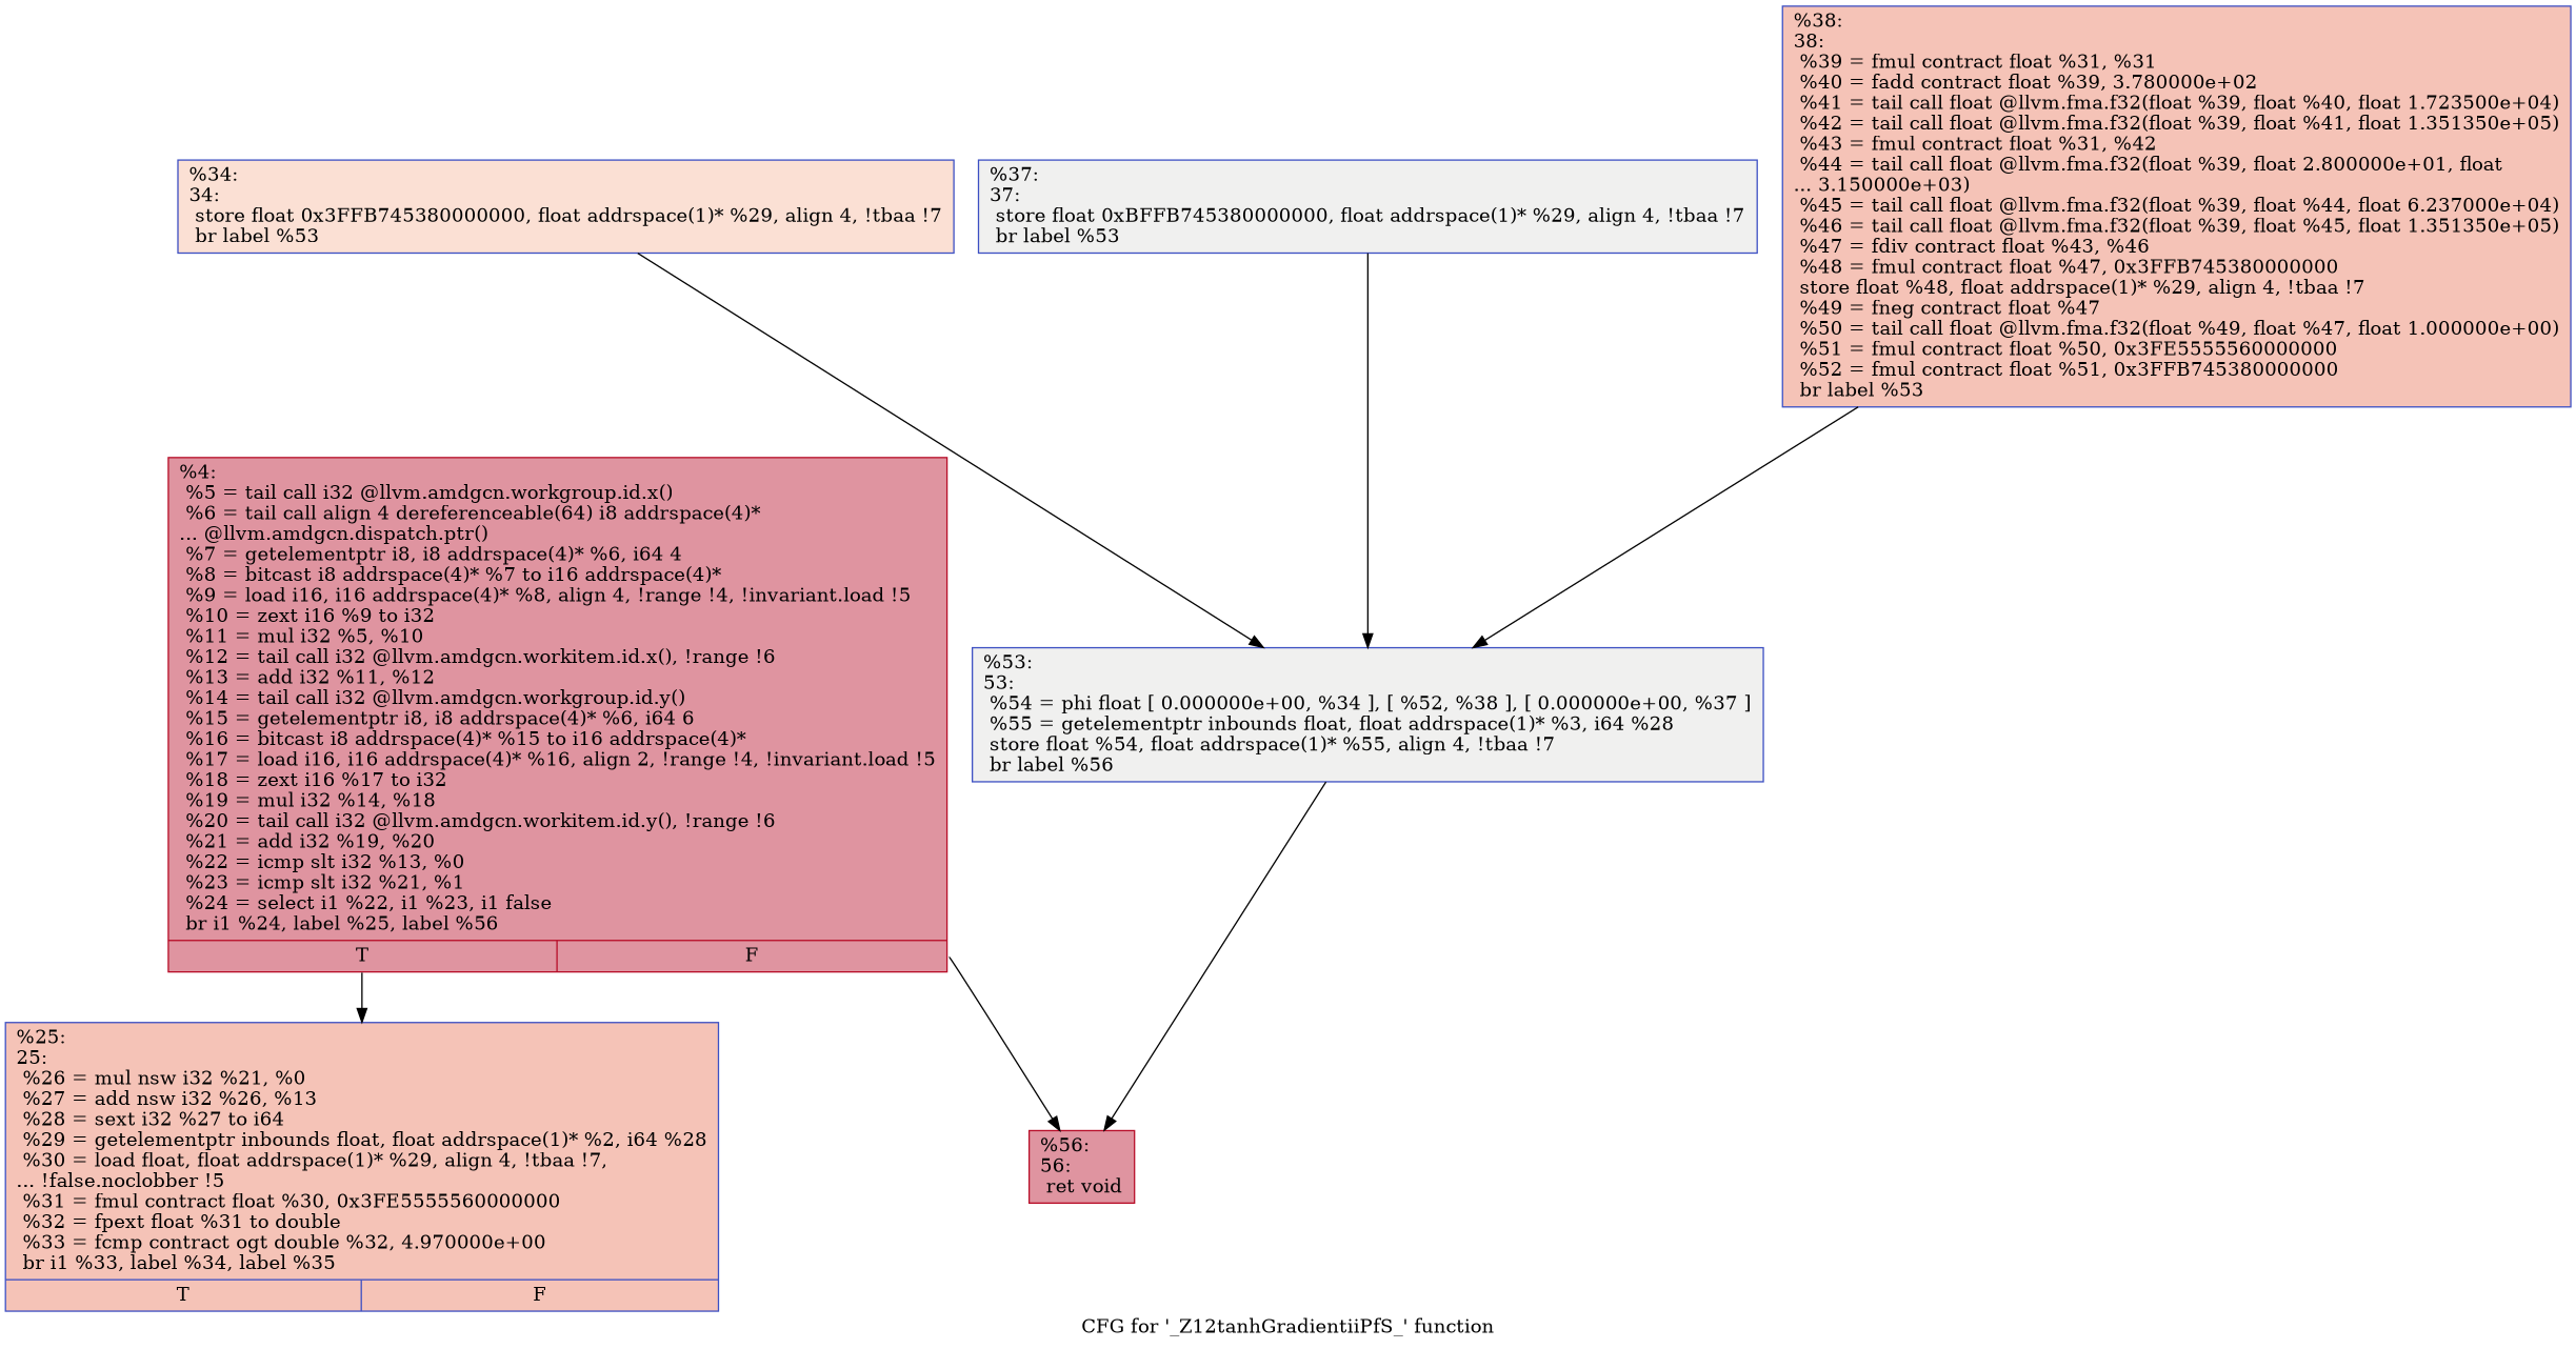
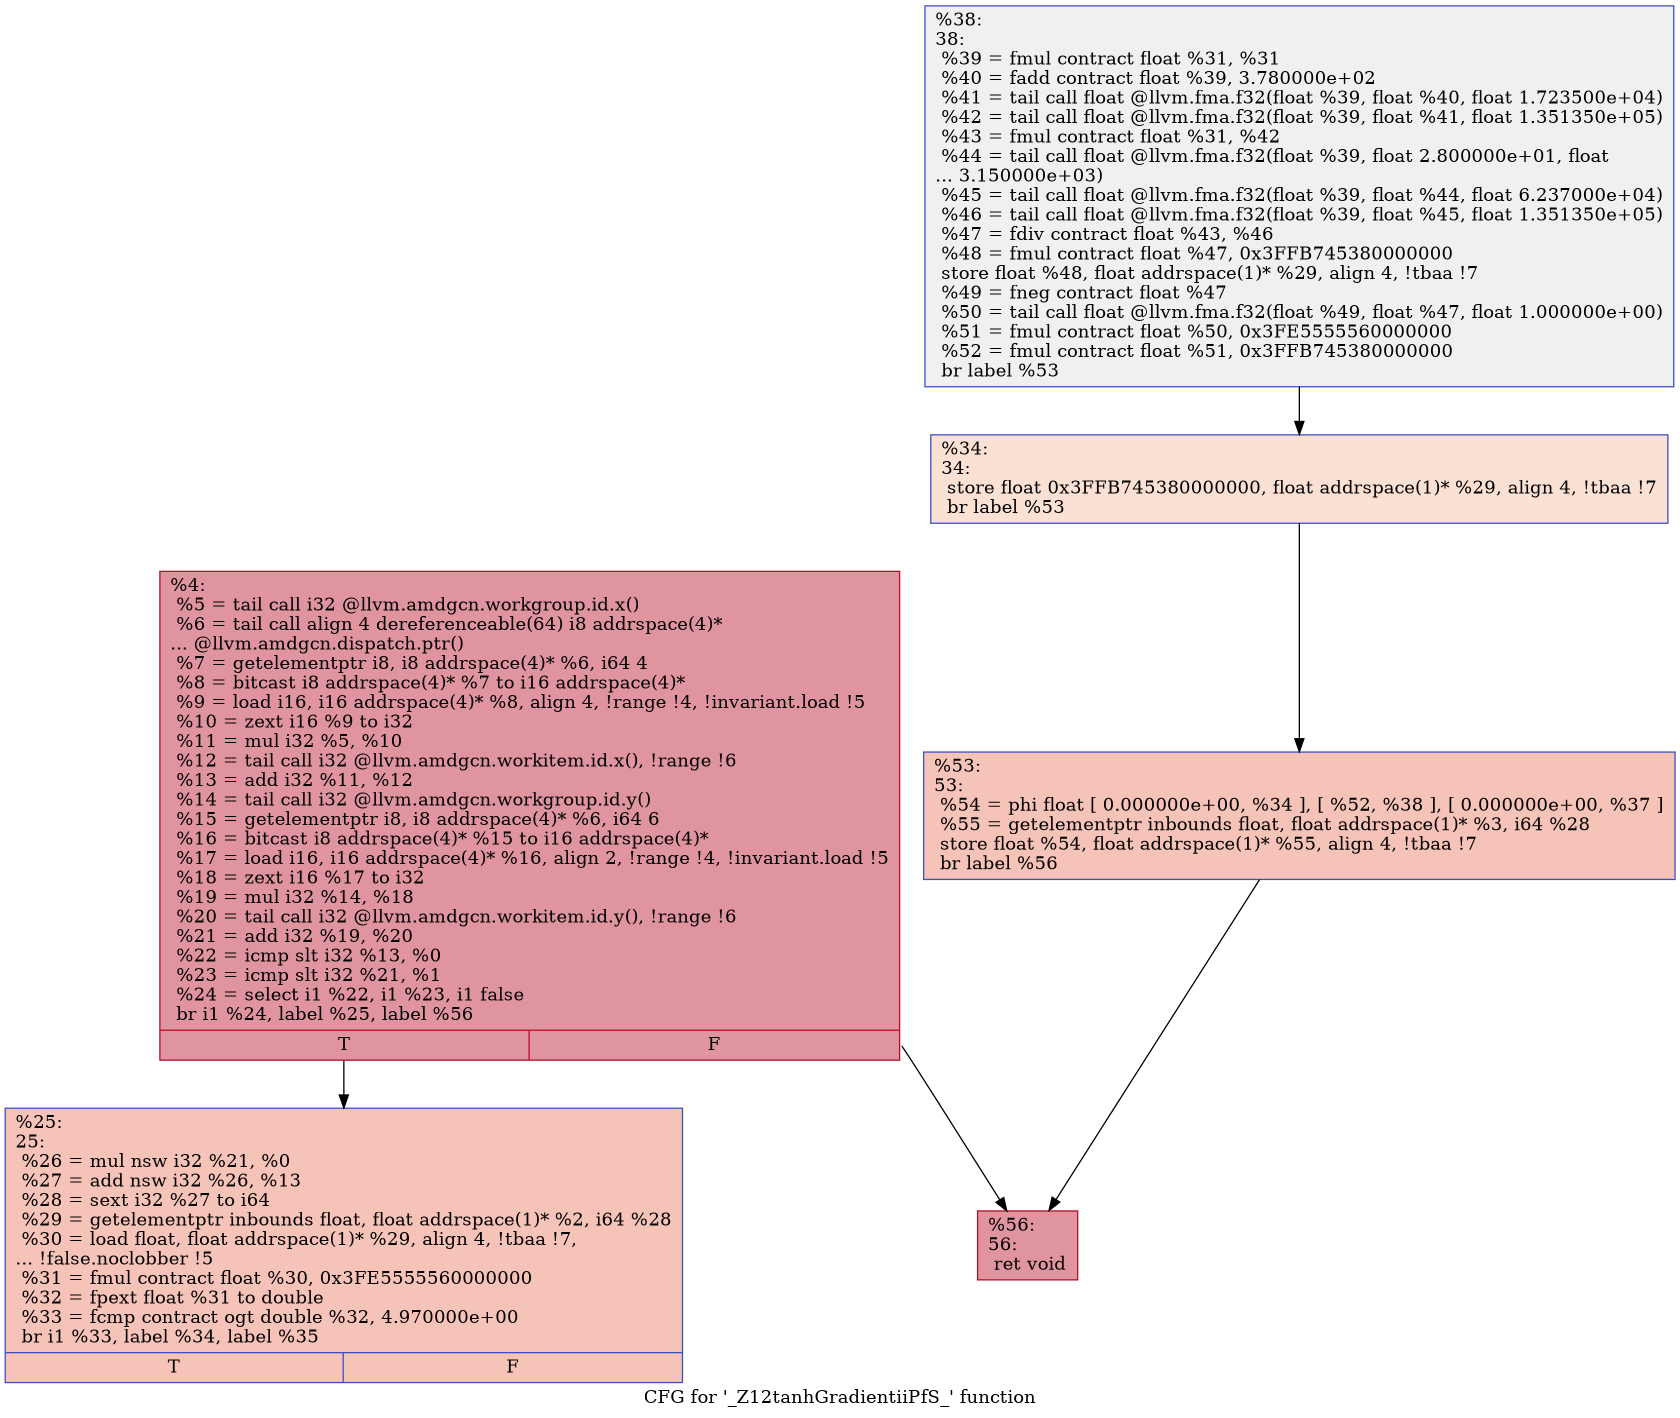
  digraph {
    label="CFG for '_Z12tanhGradientiiPfS_' function"
    node [color="#3d50c3ff" fillcolor="#b70d2870" shape=record style=filled]
    n1 [color="#b70d28ff" label="{%4:\l  %5 = tail call i32 @llvm.amdgcn.workgroup.id.x()\l  %6 = tail call align 4 dereferenceable(64) i8 addrspace(4)*\l... @llvm.amdgcn.dispatch.ptr()\l  %7 = getelementptr i8, i8 addrspace(4)* %6, i64 4\l  %8 = bitcast i8 addrspace(4)* %7 to i16 addrspace(4)*\l  %9 = load i16, i16 addrspace(4)* %8, align 4, !range !4, !invariant.load !5\l  %10 = zext i16 %9 to i32\l  %11 = mul i32 %5, %10\l  %12 = tail call i32 @llvm.amdgcn.workitem.id.x(), !range !6\l  %13 = add i32 %11, %12\l  %14 = tail call i32 @llvm.amdgcn.workgroup.id.y()\l  %15 = getelementptr i8, i8 addrspace(4)* %6, i64 6\l  %16 = bitcast i8 addrspace(4)* %15 to i16 addrspace(4)*\l  %17 = load i16, i16 addrspace(4)* %16, align 2, !range !4, !invariant.load !5\l  %18 = zext i16 %17 to i32\l  %19 = mul i32 %14, %18\l  %20 = tail call i32 @llvm.amdgcn.workitem.id.y(), !range !6\l  %21 = add i32 %19, %20\l  %22 = icmp slt i32 %13, %0\l  %23 = icmp slt i32 %21, %1\l  %24 = select i1 %22, i1 %23, i1 false\l  br i1 %24, label %25, label %56\l|{<s0>T|<s1>F}}"]
    n2 [fillcolor="#e8765c70" label="{%25:\l25:                                               \l  %26 = mul nsw i32 %21, %0\l  %27 = add nsw i32 %26, %13\l  %28 = sext i32 %27 to i64\l  %29 = getelementptr inbounds float, float addrspace(1)* %2, i64 %28\l  %30 = load float, float addrspace(1)* %29, align 4, !tbaa !7,\l... !false.noclobber !5\l  %31 = fmul contract float %30, 0x3FE5555560000000\l  %32 = fpext float %31 to double\l  %33 = fcmp contract ogt double %32, 4.970000e+00\l  br i1 %33, label %34, label %35\l|{<s0>T|<s1>F}}"]
    n3 [color="#b70d28ff" label="{%56:\l56:                                               \l  ret void\l}"]
    n4 [fillcolor="#f7b99e70" label="{%34:\l34:                                               \l  store float 0x3FFB745380000000, float addrspace(1)* %29, align 4, !tbaa !7\l  br label %53\l}"]
-   n5 [fillcolor="#dedcdb70" label="{%53:\l53:                                               \l  %54 = phi float [ 0.000000e+00, %34 ], [ %52, %38 ], [ 0.000000e+00, %37 ]\l  %55 = getelementptr inbounds float, float addrspace(1)* %3, i64 %28\l  store float %54, float addrspace(1)* %55, align 4, !tbaa !7\l  br label %56\l}"]
-   n6 [fillcolor="#dedcdb70" label="{%37:\l37:                                               \l  store float 0xBFFB745380000000, float addrspace(1)* %29, align 4, !tbaa !7\l  br label %53\l}"]
-   n7 [fillcolor="#e8765c70" label="{%38:\l38:                                               \l  %39 = fmul contract float %31, %31\l  %40 = fadd contract float %39, 3.780000e+02\l  %41 = tail call float @llvm.fma.f32(float %39, float %40, float 1.723500e+04)\l  %42 = tail call float @llvm.fma.f32(float %39, float %41, float 1.351350e+05)\l  %43 = fmul contract float %31, %42\l  %44 = tail call float @llvm.fma.f32(float %39, float 2.800000e+01, float\l... 3.150000e+03)\l  %45 = tail call float @llvm.fma.f32(float %39, float %44, float 6.237000e+04)\l  %46 = tail call float @llvm.fma.f32(float %39, float %45, float 1.351350e+05)\l  %47 = fdiv contract float %43, %46\l  %48 = fmul contract float %47, 0x3FFB745380000000\l  store float %48, float addrspace(1)* %29, align 4, !tbaa !7\l  %49 = fneg contract float %47\l  %50 = tail call float @llvm.fma.f32(float %49, float %47, float 1.000000e+00)\l  %51 = fmul contract float %50, 0x3FE5555560000000\l  %52 = fmul contract float %51, 0x3FFB745380000000\l  br label %53\l}"]
+   n5 [fillcolor="#e8765c70" label="{%53:\l53:                                               \l  %54 = phi float [ 0.000000e+00, %34 ], [ %52, %38 ], [ 0.000000e+00, %37 ]\l  %55 = getelementptr inbounds float, float addrspace(1)* %3, i64 %28\l  store float %54, float addrspace(1)* %55, align 4, !tbaa !7\l  br label %56\l}"]
+   n7 [fillcolor="#dedcdb70" label="{%38:\l38:                                               \l  %39 = fmul contract float %31, %31\l  %40 = fadd contract float %39, 3.780000e+02\l  %41 = tail call float @llvm.fma.f32(float %39, float %40, float 1.723500e+04)\l  %42 = tail call float @llvm.fma.f32(float %39, float %41, float 1.351350e+05)\l  %43 = fmul contract float %31, %42\l  %44 = tail call float @llvm.fma.f32(float %39, float 2.800000e+01, float\l... 3.150000e+03)\l  %45 = tail call float @llvm.fma.f32(float %39, float %44, float 6.237000e+04)\l  %46 = tail call float @llvm.fma.f32(float %39, float %45, float 1.351350e+05)\l  %47 = fdiv contract float %43, %46\l  %48 = fmul contract float %47, 0x3FFB745380000000\l  store float %48, float addrspace(1)* %29, align 4, !tbaa !7\l  %49 = fneg contract float %47\l  %50 = tail call float @llvm.fma.f32(float %49, float %47, float 1.000000e+00)\l  %51 = fmul contract float %50, 0x3FE5555560000000\l  %52 = fmul contract float %51, 0x3FFB745380000000\l  br label %53\l}"]
    n1 -> n2 [tailport=s0]
    n1 -> n3 [tailport=s1]
    n4 -> n5
    n5 -> n3
-   n6 -> n5
-   n7 -> n5
+   n7 -> n4
  }
